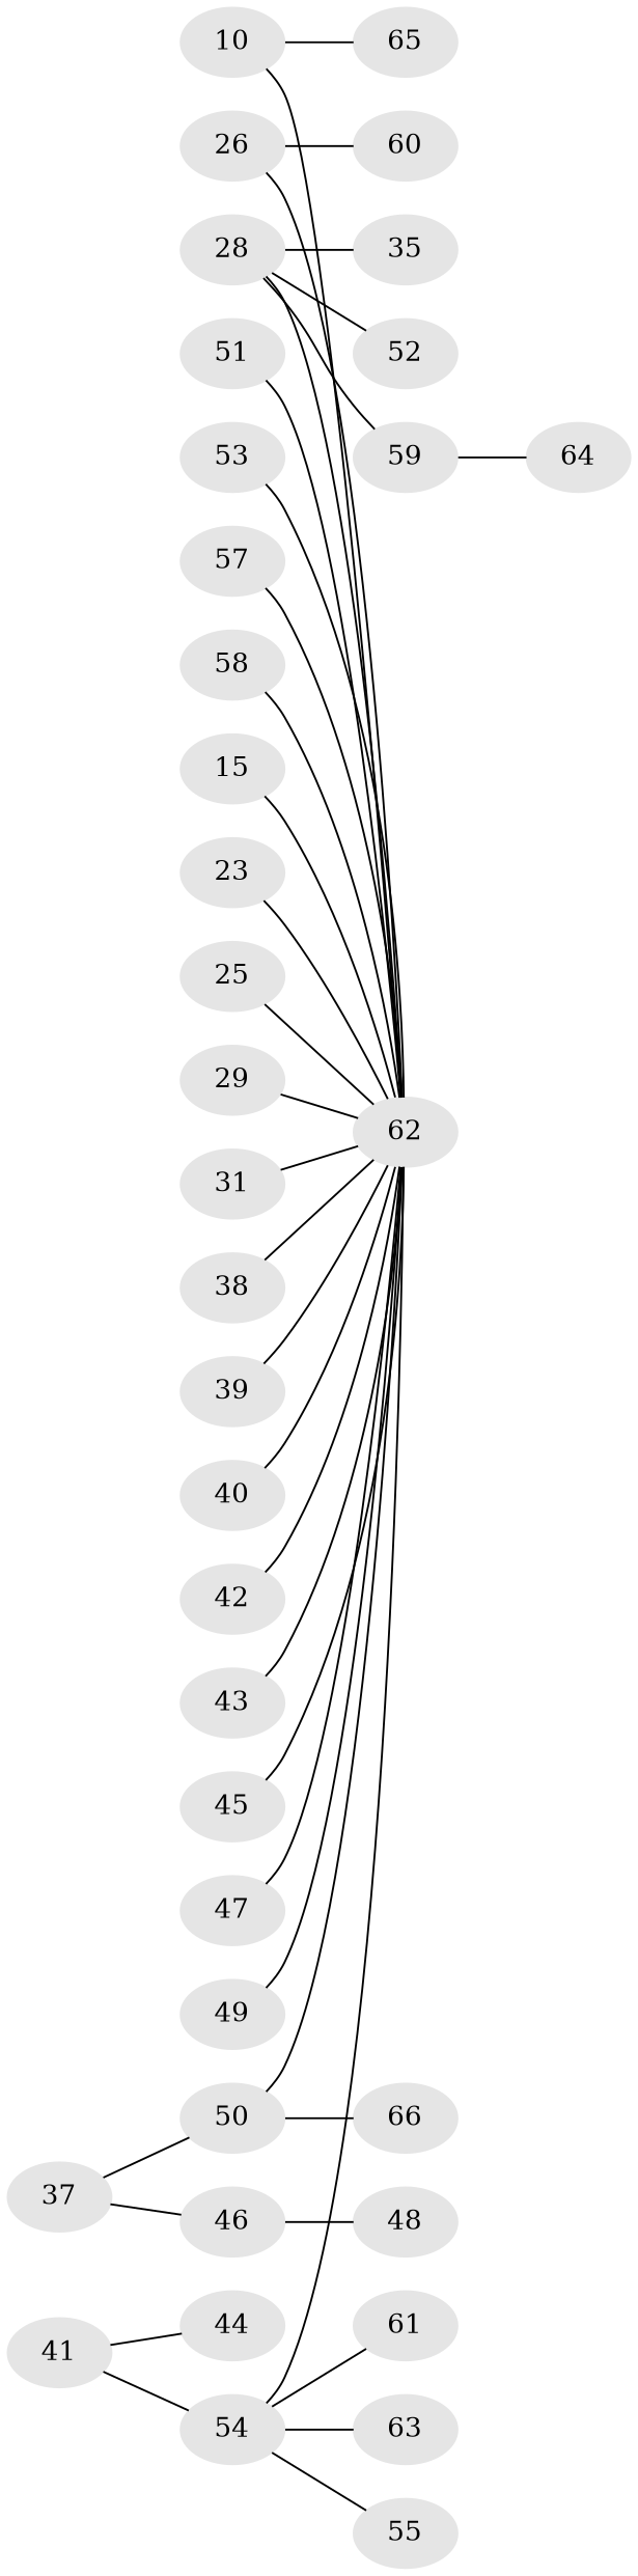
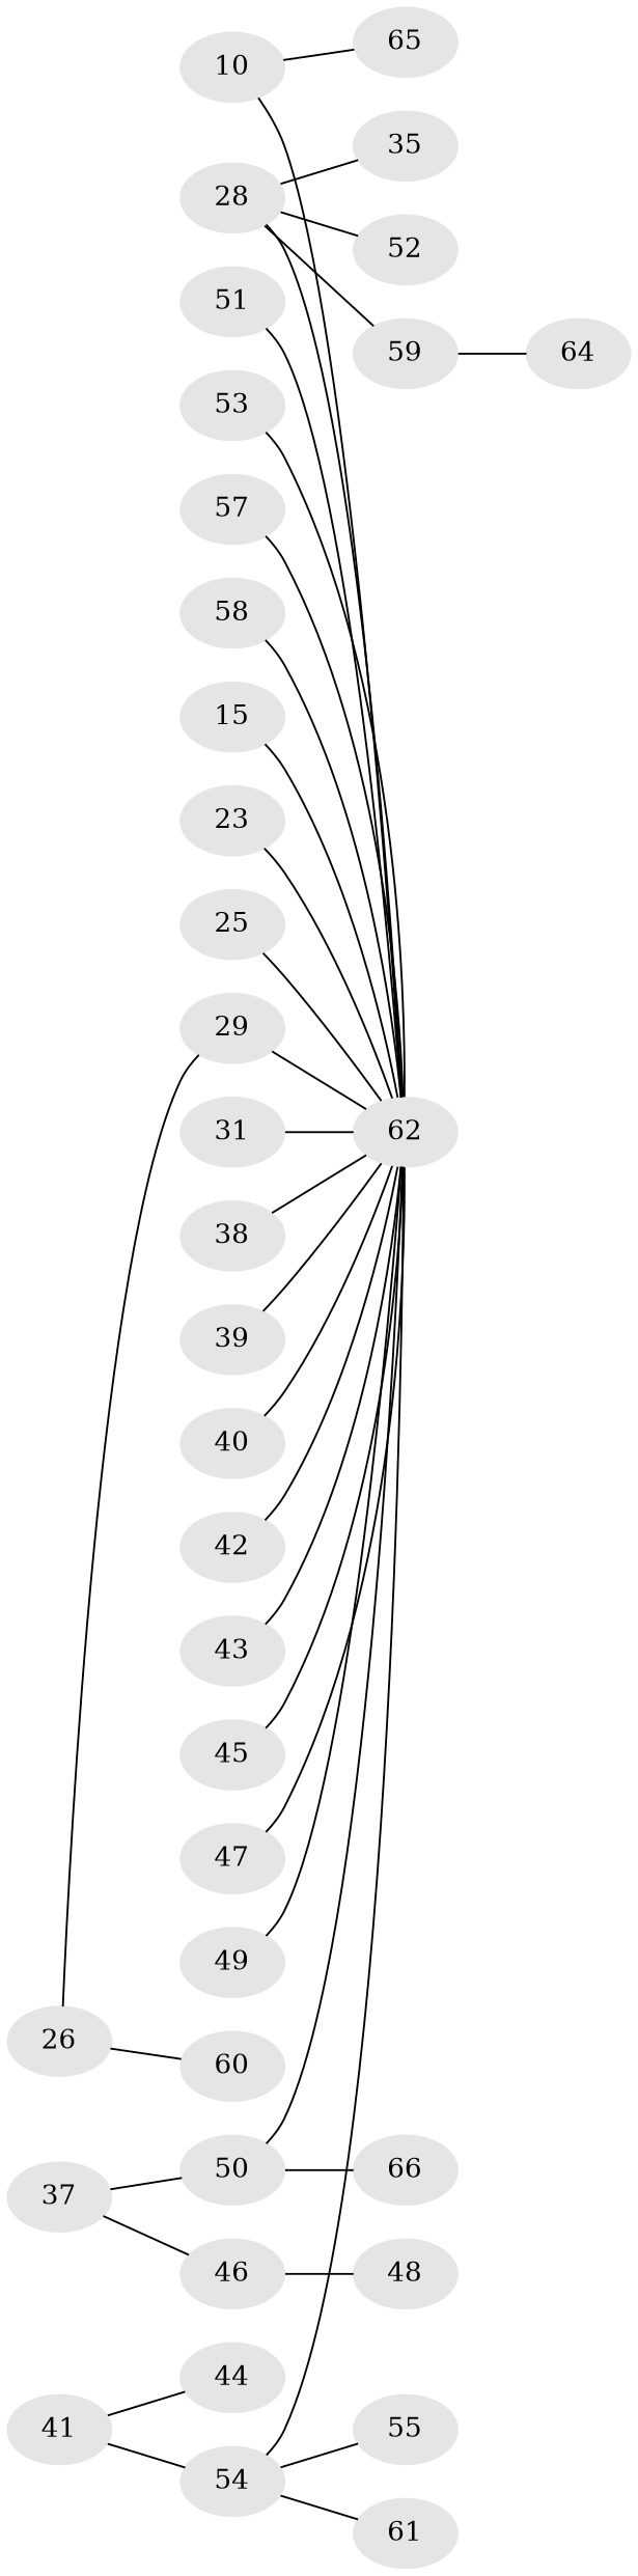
  graph {
    rankdir=LR
    node [color=gray90 style=filled]
    62 [super="+56+17+33+22"]
    10
    65
    15
    23
    25
    26
    60
    28
    35
    52
    59
    64
    29
    31
    37
    46
    50 [super="+36"]
    48
    66
    38
    39
    40
    41 [super="+30"]
    44
    54 [super="+34"]
    55
    61
-   63
    42
    43
    45
    47
    49
    51
    53
    57
    58
    10 -- 62
    10 -- 65
    15 -- 62
    23 -- 62
    25 -- 62
-   26 -- 62
+   26 -- 29
    26 -- 60
    28 -- 62
    28 -- 35
    28 -- 52
    28 -- 59
    59 -- 64
    29 -- 62
    31 -- 62
    37 -- 46
    37 -- 50
    46 -- 48
    50 -- 62
    50 -- 66
    38 -- 62
    39 -- 62
    40 -- 62
    41 -- 44
    41 -- 54
    54 -- 62
    54 -- 55
    54 -- 61
-   54 -- 63
    42 -- 62
    43 -- 62
    45 -- 62
    47 -- 62
    49 -- 62
    51 -- 62
    53 -- 62
    57 -- 62
    58 -- 62
  }
